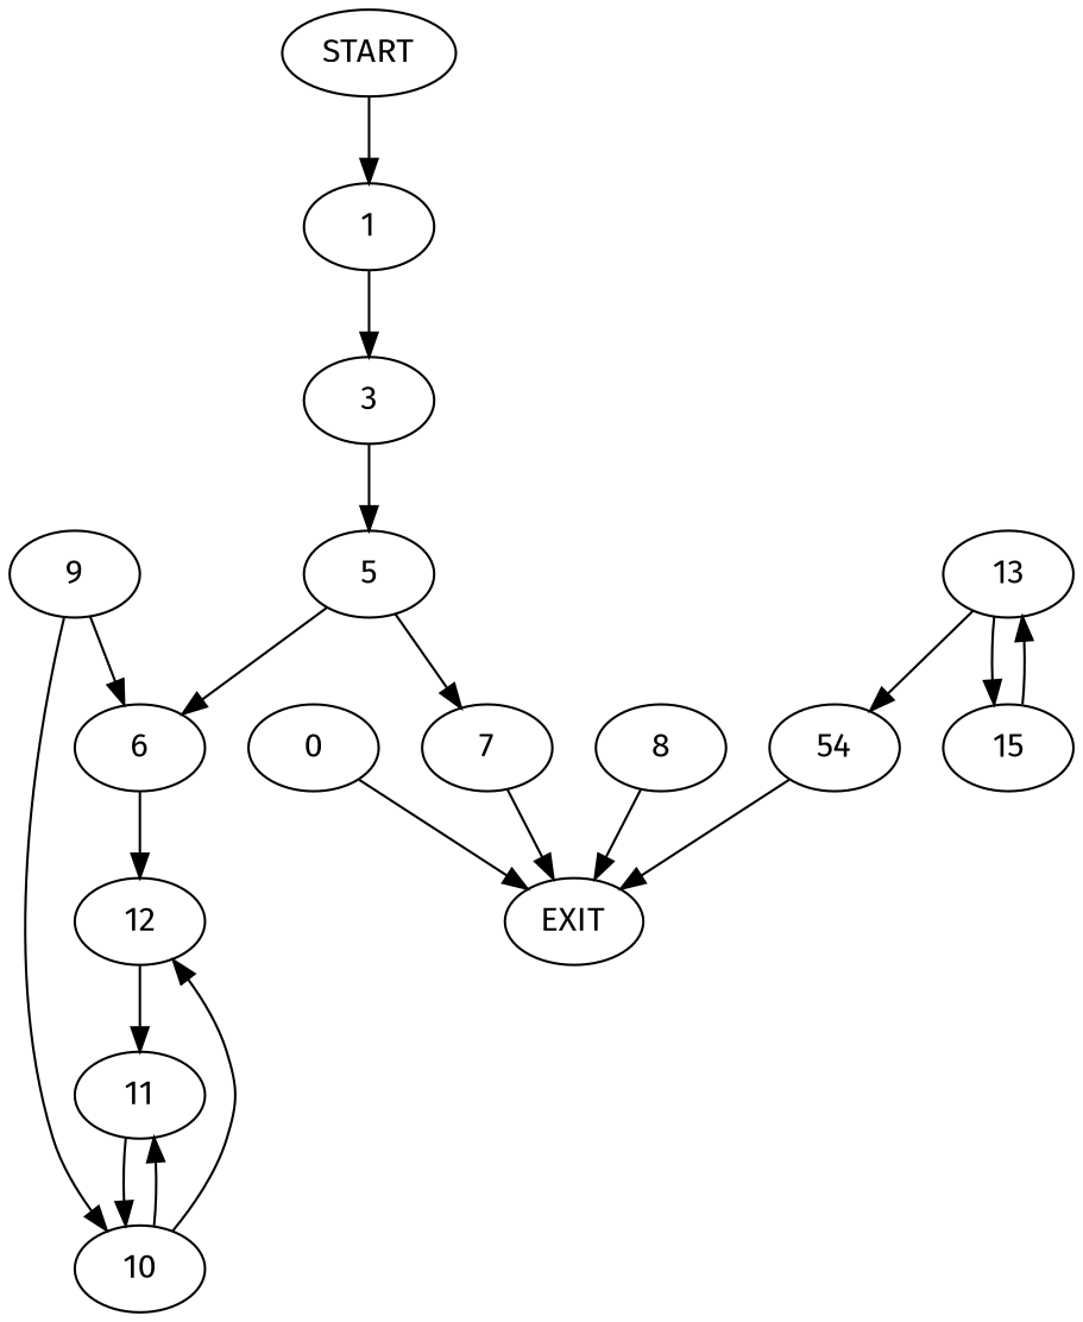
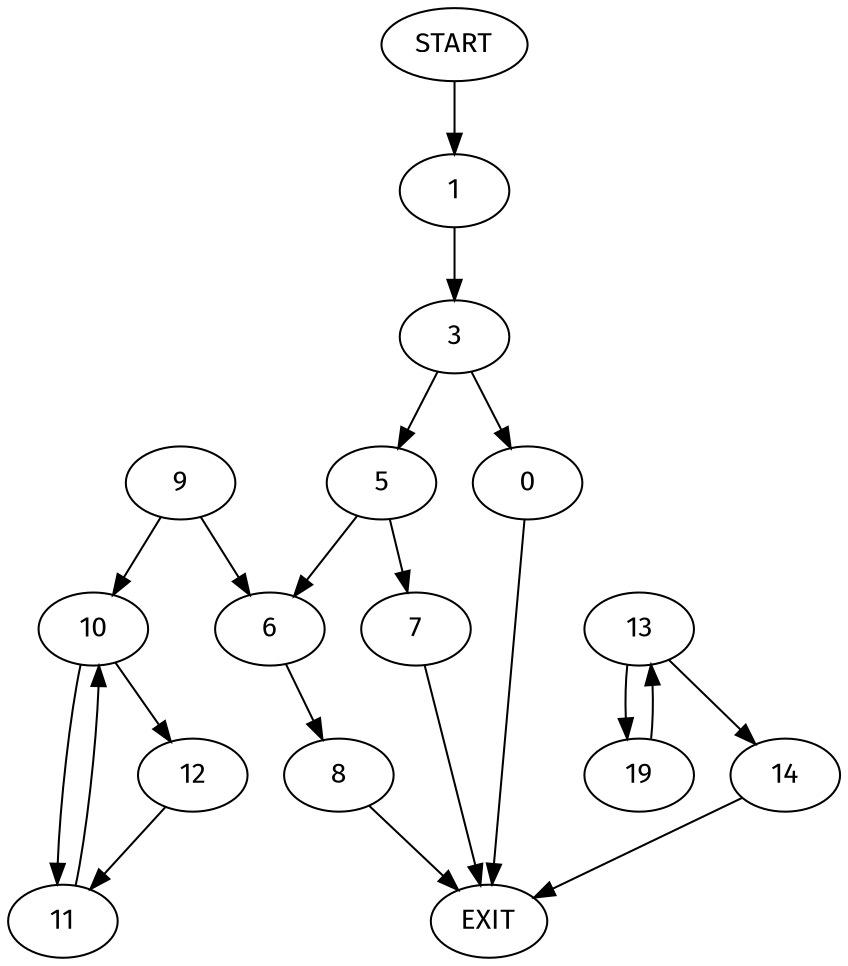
  digraph {
    fontname="Fira Sans"
    node [fontname="Fira Sans"]
    edge [fontname="Fira Sans"]
    n1 [label=START]
    1
    3
    n4 [label=EXIT]
    n5 [label=0]
    5
    6
    7
    8
    9
    10
    11
    12
    13
-   14 [label=54]
-   15
+   14
+   15 [label=19]
    n1 -> 1
    1 -> 3
+   3 -> n5
    3 -> 5
    n5 -> n4
    5 -> 6
    5 -> 7
-   6 -> 12
+   6 -> 8
    7 -> n4
    8 -> n4
    9 -> 6
    9 -> 10
    10 -> 11
    10 -> 12
    11 -> 10
    12 -> 11
    13 -> 14
    13 -> 15
    14 -> n4
    15 -> 13
  }
